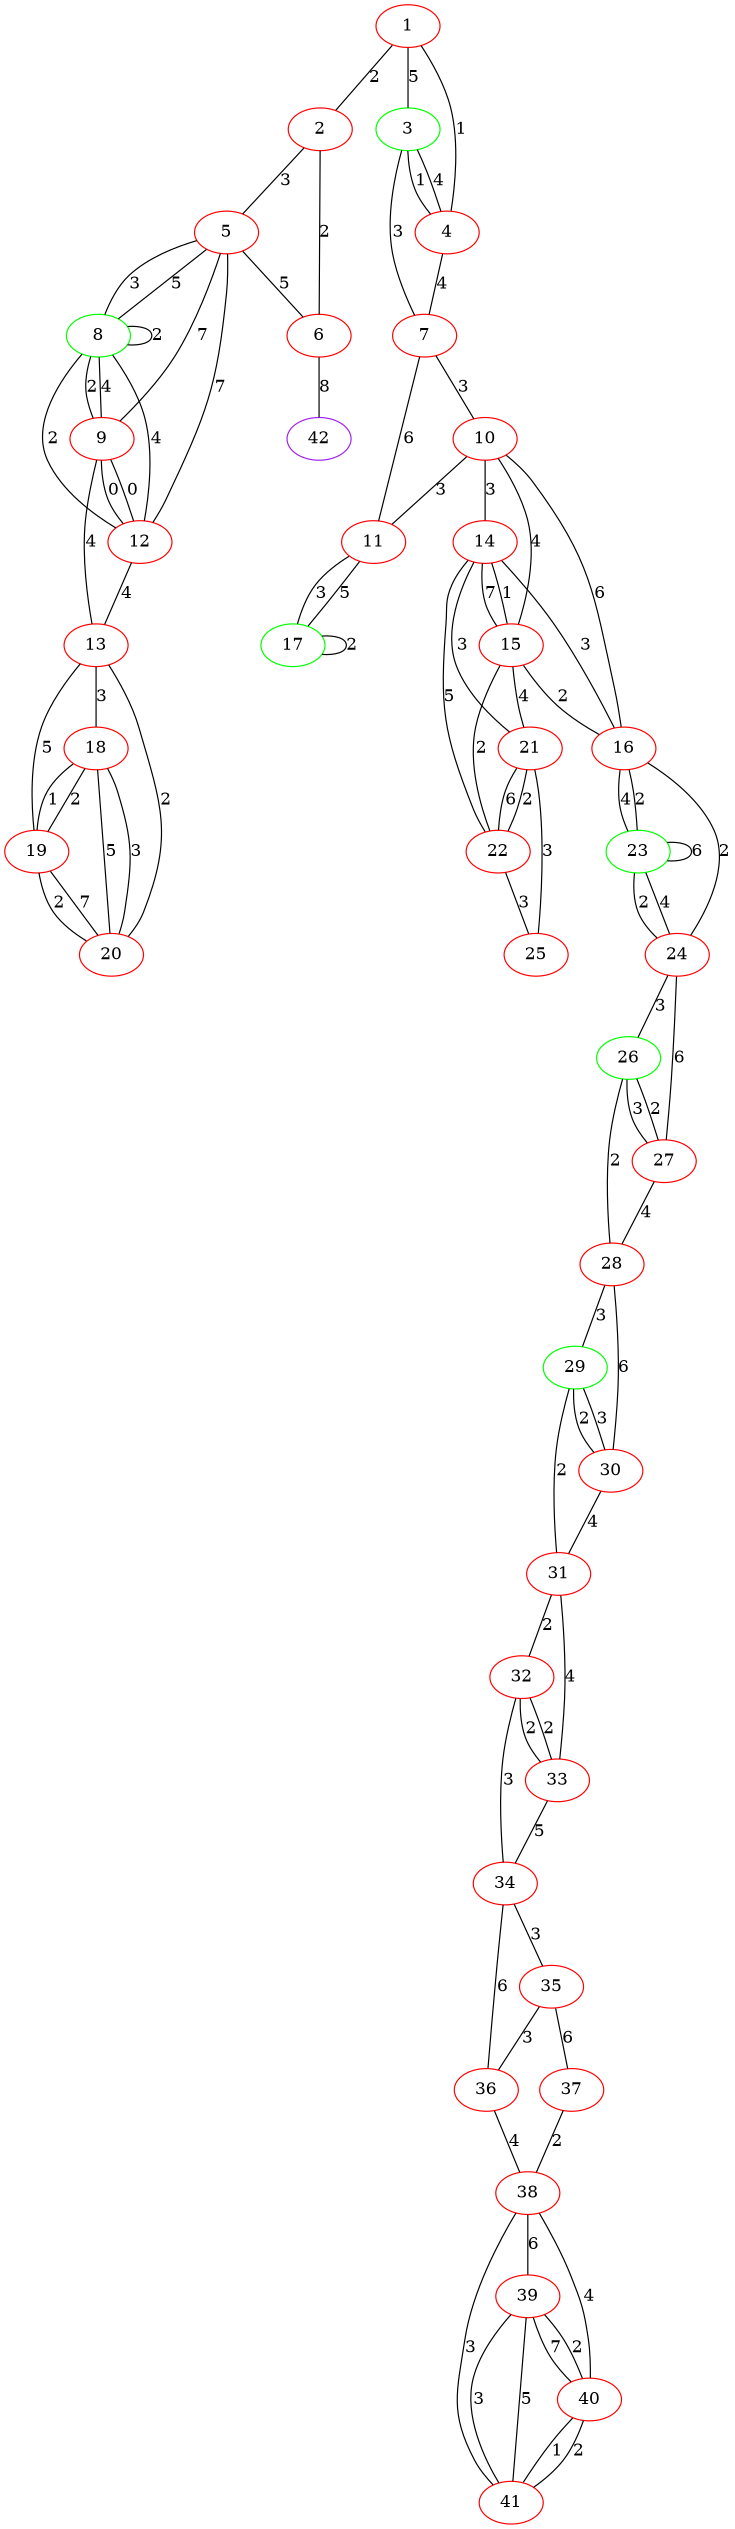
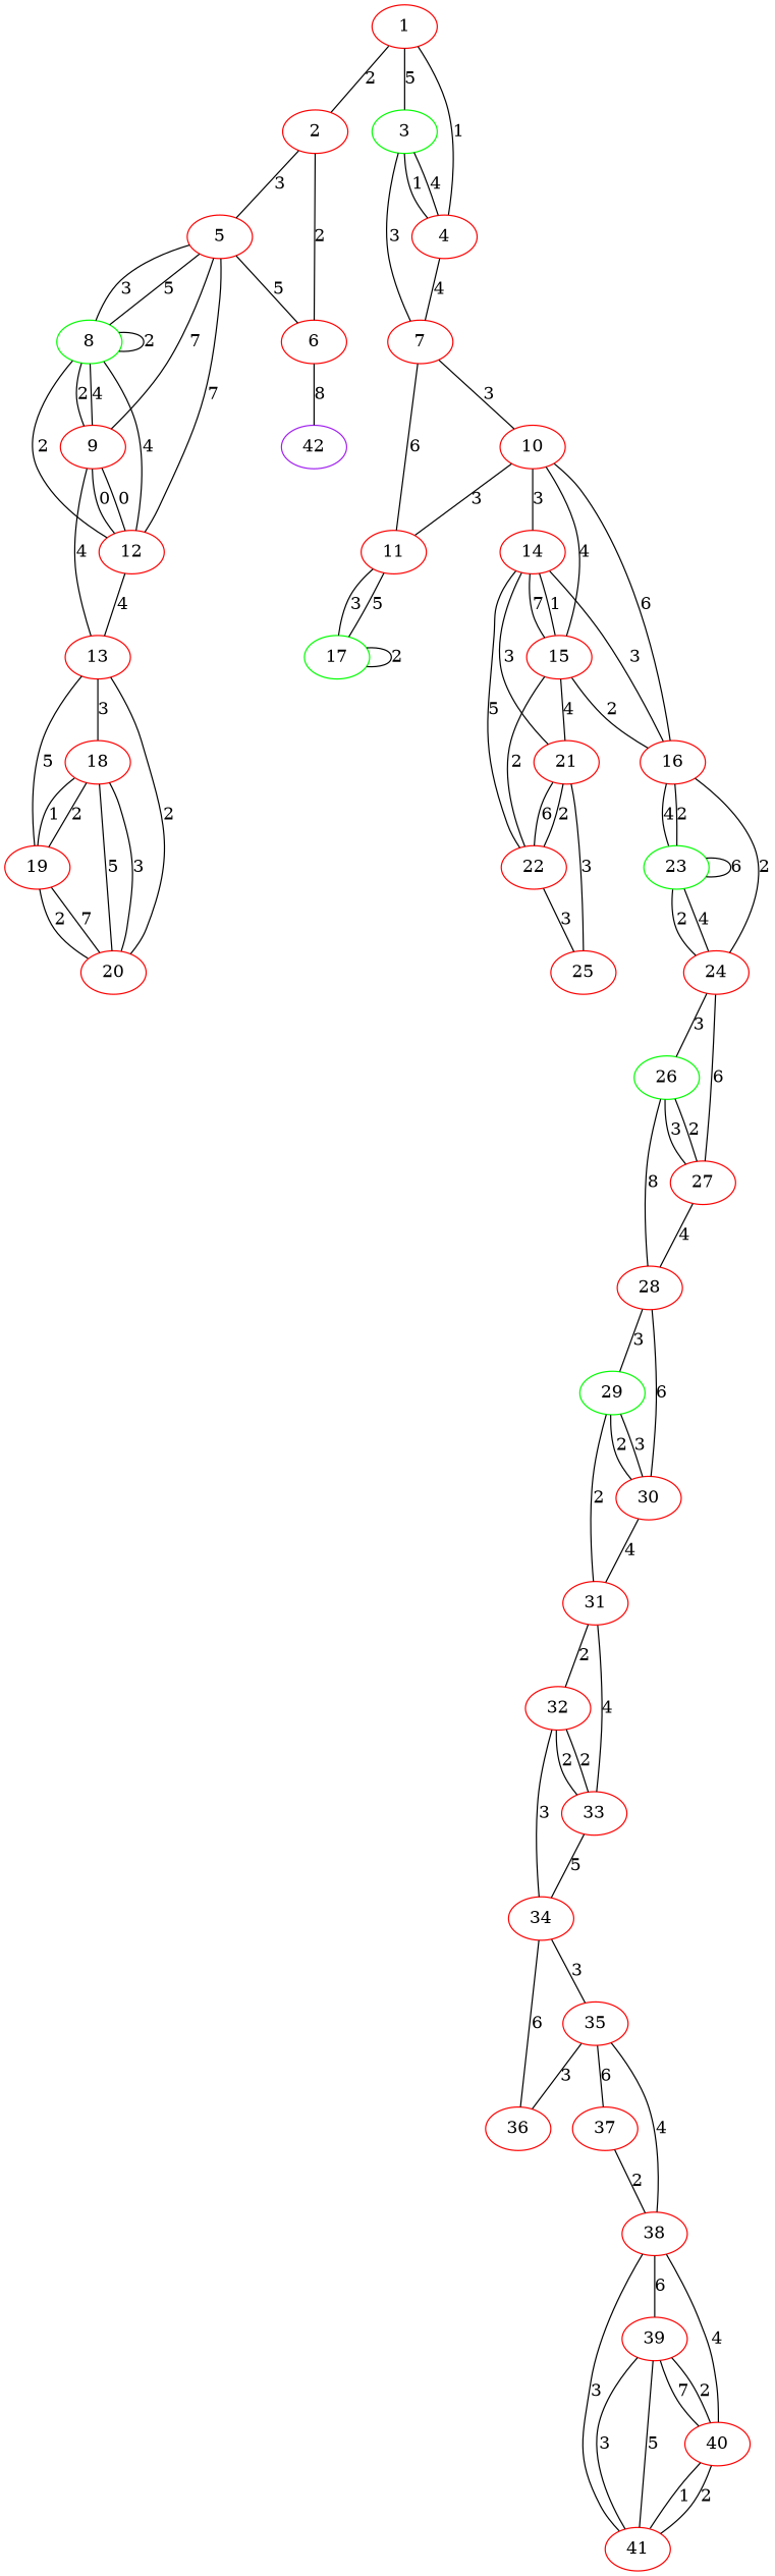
  graph {
    node [color=red weight=1]
    1
    2
    3 [color=green weight=2]
    4
    5
    6
    7
    8 [color=green weight=2]
    9
    12
    42 [color=purple weight=4]
    10
    11
    13
    14
    15
    16
    17 [color=green weight=2]
    18
    19
    20
    21
    22
    23 [color=green weight=2]
    24
    25
    26 [color=green weight=2]
    27
    28
    29 [color=green weight=2]
    30
    31
    32
    33
    34
    35
    36
    37
    38
    39
    40
    41
    1 -- 2 [label=2]
    1 -- 3 [label=5]
    1 -- 4 [label=1]
    2 -- 5 [label=3]
    2 -- 6 [label=2]
    3 -- 4 [label=1]
    3 -- 4 [label=4]
    3 -- 7 [label=3]
    4 -- 7 [label=4]
    5 -- 6 [label=5]
    5 -- 8 [label=3]
    5 -- 8 [label=5]
    5 -- 9 [label=7]
    5 -- 12 [label=7]
    6 -- 42 [label=8]
    7 -- 10 [label=3]
    7 -- 11 [label=6]
    8 -- 8 [label=2]
    8 -- 9 [label=4]
    8 -- 9 [label=2]
    8 -- 12 [label=4]
    8 -- 12 [label=2]
    9 -- 12 [label=0]
    9 -- 12 [label=0]
    9 -- 13 [label=4]
    12 -- 13 [label=4]
    10 -- 11 [label=3]
    10 -- 14 [label=3]
    10 -- 15 [label=4]
    10 -- 16 [label=6]
    11 -- 17 [label=3]
    11 -- 17 [label=5]
    13 -- 18 [label=3]
    13 -- 19 [label=5]
    13 -- 20 [label=2]
    14 -- 15 [label=1]
    14 -- 15 [label=7]
    14 -- 16 [label=3]
    14 -- 21 [label=3]
    14 -- 22 [label=5]
    15 -- 16 [label=2]
    15 -- 21 [label=4]
    15 -- 22 [label=2]
    16 -- 23 [label=2]
    16 -- 23 [label=4]
    16 -- 24 [label=2]
    17 -- 17 [label=2]
    18 -- 19 [label=2]
    18 -- 19 [label=1]
    18 -- 20 [label=5]
    18 -- 20 [label=3]
    19 -- 20 [label=7]
    19 -- 20 [label=2]
    21 -- 22 [label=6]
    21 -- 22 [label=2]
    21 -- 25 [label=3]
    22 -- 25 [label=3]
    23 -- 23 [label=6]
    23 -- 24 [label=4]
    23 -- 24 [label=2]
    24 -- 26 [label=3]
    24 -- 27 [label=6]
    26 -- 27 [label=2]
    26 -- 27 [label=3]
-   26 -- 28 [label=2]
+   26 -- 28 [label=8]
    27 -- 28 [label=4]
    28 -- 29 [label=3]
    28 -- 30 [label=6]
    29 -- 30 [label=3]
    29 -- 30 [label=2]
    29 -- 31 [label=2]
    30 -- 31 [label=4]
    31 -- 32 [label=2]
    31 -- 33 [label=4]
    32 -- 33 [label=2]
    32 -- 33 [label=2]
    32 -- 34 [label=3]
    33 -- 34 [label=5]
    34 -- 35 [label=3]
    34 -- 36 [label=6]
    35 -- 36 [label=3]
    35 -- 37 [label=6]
-   36 -- 38 [label=4]
+   35 -- 38 [label=4]
    37 -- 38 [label=2]
    38 -- 39 [label=6]
    38 -- 40 [label=4]
    38 -- 41 [label=3]
    39 -- 40 [label=2]
    39 -- 40 [label=7]
    39 -- 41 [label=3]
    39 -- 41 [label=5]
    40 -- 41 [label=1]
    40 -- 41 [label=2]
  }
